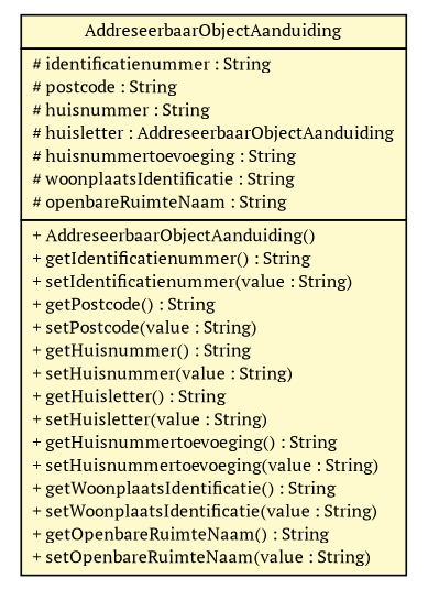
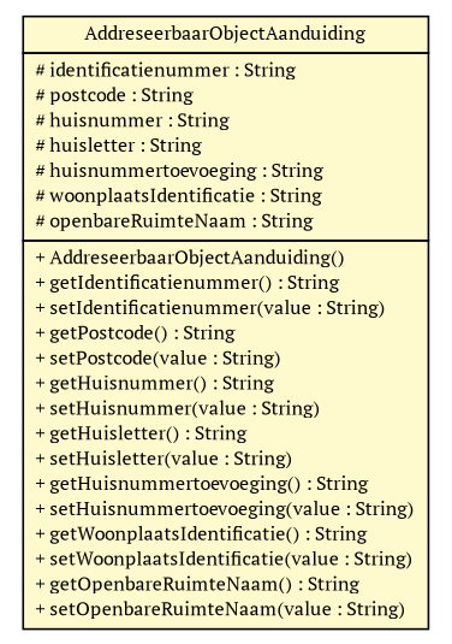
  digraph {
    nodesep=0.25
    ranksep=0.5
    rankdir=LR
    fontname="PT Serif"
-   n1 [fontcolor=black fontname="PT Serif" fontsize=10.0 label=<<table title="nl.b3p.brmo.soap.eigendom.AddreseerbaarObjectAanduiding" border="0" cellborder="1" cellspacing="0" cellpadding="2" port="p" bgcolor="lemonChiffon" href="./AddreseerbaarObjectAanduiding.html"> 		<tr><td><table border="0" cellspacing="0" cellpadding="1"> <tr><td align="center" balign="center"> AddreseerbaarObjectAanduiding </td></tr> 		</table></td></tr> 		<tr><td><table border="0" cellspacing="0" cellpadding="1"> <tr><td align="left" balign="left"> # identificatienummer : String </td></tr> <tr><td align="left" balign="left"> # postcode : String </td></tr> <tr><td align="left" balign="left"> # huisnummer : String </td></tr> <tr><td align="left" balign="left"> # huisletter : AddreseerbaarObjectAanduiding </td></tr> <tr><td align="left" balign="left"> # huisnummertoevoeging : String </td></tr> <tr><td align="left" balign="left"> # woonplaatsIdentificatie : String </td></tr> <tr><td align="left" balign="left"> # openbareRuimteNaam : String </td></tr> 		</table></td></tr> 		<tr><td><table border="0" cellspacing="0" cellpadding="1"> <tr><td align="left" balign="left"> + AddreseerbaarObjectAanduiding() </td></tr> <tr><td align="left" balign="left"> + getIdentificatienummer() : String </td></tr> <tr><td align="left" balign="left"> + setIdentificatienummer(value : String) </td></tr> <tr><td align="left" balign="left"> + getPostcode() : String </td></tr> <tr><td align="left" balign="left"> + setPostcode(value : String) </td></tr> <tr><td align="left" balign="left"> + getHuisnummer() : String </td></tr> <tr><td align="left" balign="left"> + setHuisnummer(value : String) </td></tr> <tr><td align="left" balign="left"> + getHuisletter() : String </td></tr> <tr><td align="left" balign="left"> + setHuisletter(value : String) </td></tr> <tr><td align="left" balign="left"> + getHuisnummertoevoeging() : String </td></tr> <tr><td align="left" balign="left"> + setHuisnummertoevoeging(value : String) </td></tr> <tr><td align="left" balign="left"> + getWoonplaatsIdentificatie() : String </td></tr> <tr><td align="left" balign="left"> + setWoonplaatsIdentificatie(value : String) </td></tr> <tr><td align="left" balign="left"> + getOpenbareRuimteNaam() : String </td></tr> <tr><td align="left" balign="left"> + setOpenbareRuimteNaam(value : String) </td></tr> 		</table></td></tr> 		</table>> shape=plaintext]
+   n1 [fontcolor=black fontname="PT Serif" fontsize=10.0 label=<<table title="nl.b3p.brmo.soap.eigendom.AddreseerbaarObjectAanduiding" border="0" cellborder="1" cellspacing="0" cellpadding="2" port="p" bgcolor="lemonChiffon" href="./AddreseerbaarObjectAanduiding.html"> 		<tr><td><table border="0" cellspacing="0" cellpadding="1"> <tr><td align="center" balign="center"> AddreseerbaarObjectAanduiding </td></tr> 		</table></td></tr> 		<tr><td><table border="0" cellspacing="0" cellpadding="1"> <tr><td align="left" balign="left"> # identificatienummer : String </td></tr> <tr><td align="left" balign="left"> # postcode : String </td></tr> <tr><td align="left" balign="left"> # huisnummer : String </td></tr> <tr><td align="left" balign="left"> # huisletter : String </td></tr> <tr><td align="left" balign="left"> # huisnummertoevoeging : String </td></tr> <tr><td align="left" balign="left"> # woonplaatsIdentificatie : String </td></tr> <tr><td align="left" balign="left"> # openbareRuimteNaam : String </td></tr> 		</table></td></tr> 		<tr><td><table border="0" cellspacing="0" cellpadding="1"> <tr><td align="left" balign="left"> + AddreseerbaarObjectAanduiding() </td></tr> <tr><td align="left" balign="left"> + getIdentificatienummer() : String </td></tr> <tr><td align="left" balign="left"> + setIdentificatienummer(value : String) </td></tr> <tr><td align="left" balign="left"> + getPostcode() : String </td></tr> <tr><td align="left" balign="left"> + setPostcode(value : String) </td></tr> <tr><td align="left" balign="left"> + getHuisnummer() : String </td></tr> <tr><td align="left" balign="left"> + setHuisnummer(value : String) </td></tr> <tr><td align="left" balign="left"> + getHuisletter() : String </td></tr> <tr><td align="left" balign="left"> + setHuisletter(value : String) </td></tr> <tr><td align="left" balign="left"> + getHuisnummertoevoeging() : String </td></tr> <tr><td align="left" balign="left"> + setHuisnummertoevoeging(value : String) </td></tr> <tr><td align="left" balign="left"> + getWoonplaatsIdentificatie() : String </td></tr> <tr><td align="left" balign="left"> + setWoonplaatsIdentificatie(value : String) </td></tr> <tr><td align="left" balign="left"> + getOpenbareRuimteNaam() : String </td></tr> <tr><td align="left" balign="left"> + setOpenbareRuimteNaam(value : String) </td></tr> 		</table></td></tr> 		</table>> shape=plaintext]
  }
